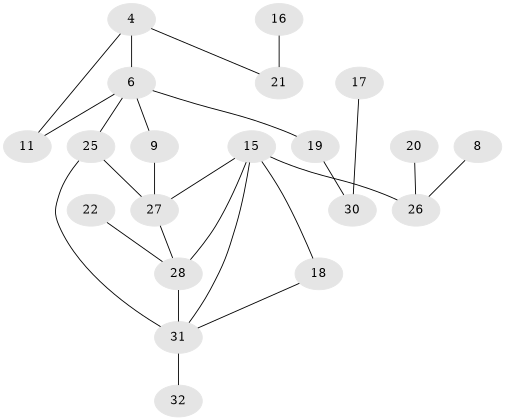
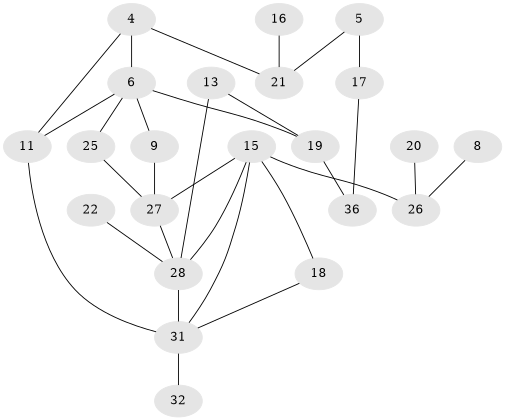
  graph {
    node [color=gray90 style=filled]
    edge [weight=1.0]
    4
    6
    11
    21
    9
    19
    25
    31
+   5
    17
-   30
+   30 [label=36]
    27
    8
    26
    28
    32
+   13
    15
    18
    16
    20
    22
    4 -- 6
    4 -- 11
    4 -- 21
    6 -- 11
    6 -- 9
    6 -- 19
    6 -- 25
-   25 -- 31
+   11 -- 31
    9 -- 27
    19 -- 30
    25 -- 27
    31 -- 32
+   5 -- 21
+   5 -- 17 [weight=3.0]
    17 -- 30
    27 -- 28
    8 -- 26
    28 -- 31
+   13 -- 19
+   13 -- 28
    15 -- 31
    15 -- 27
    15 -- 26
    15 -- 28
    15 -- 18
    18 -- 31
    16 -- 21
    20 -- 26
    22 -- 28
  }
